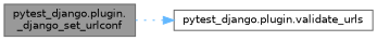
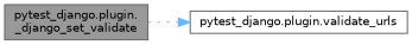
  digraph {
    rankdir=LR
    node [fontname=Helvetica fontsize=10 shape=box style=filled]
-   n1 [color=gray40 fillcolor=grey60 fontcolor=black height=0.2 label="pytest_django.plugin.\l_django_set_urlconf" width=0.4]
+   n1 [color=gray40 fillcolor=grey60 fontcolor=black height=0.2 label="pytest_django.plugin.\l_django_set_validate" width=0.4]
    n2 [color=grey40 fillcolor=white height=0.2 label="pytest_django.plugin.validate_urls" width=0.4]
    n1 -> n2 [color=steelblue1 fontname=Helvetica fontsize=10 labelfontname=Helvetica labelfontsize=10 style=dotted arrowhead=normal]
  }
